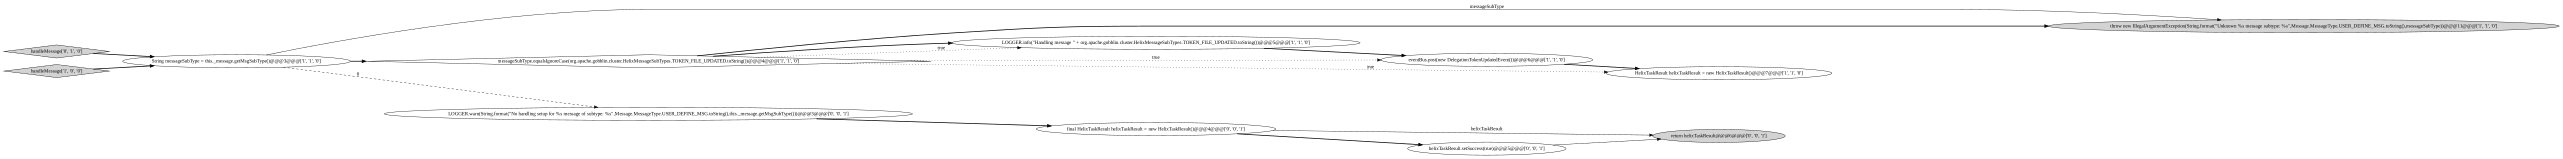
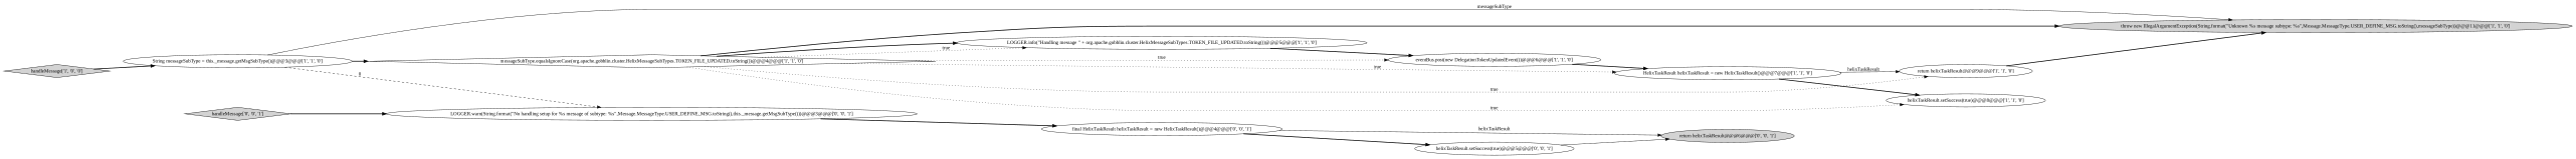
  digraph {
    fontname="Liberation Serif"
    rankdir=LR
    node [fillcolor=white fontname="Liberation Serif" shape=ellipse style=filled]
    edge [fontname="Liberation Serif" style=bold]
    n1 [label="messageSubType.equalsIgnoreCase(org.apache.gobblin.cluster.HelixMessageSubTypes.TOKEN_FILE_UPDATED.toString())@@@4@@@['1', '1', '0']" shape=diamond]
    n2 [label="LOGGER.info(\"Handling message \" + org.apache.gobblin.cluster.HelixMessageSubTypes.TOKEN_FILE_UPDATED.toString())@@@5@@@['1', '1', '0']"]
    n3 [fillcolor=lightgray label="throw new IllegalArgumentException(String.format(\"Unknown %s message subtype: %s\",Message.MessageType.USER_DEFINE_MSG.toString(),messageSubType))@@@11@@@['1', '1', '0']"]
    n4 [label="HelixTaskResult helixTaskResult = new HelixTaskResult()@@@7@@@['1', '1', '0']"]
    n5 [label="eventBus.post(new DelegationTokenUpdatedEvent())@@@6@@@['1', '1', '0']"]
+   n6 [label="return helixTaskResult@@@9@@@['1', '1', '0']"]
+   n7 [label="helixTaskResult.setSuccess(true)@@@8@@@['1', '1', '0']"]
    n8 [label="LOGGER.warn(String.format(\"No handling setup for %s message of subtype: %s\",Message.MessageType.USER_DEFINE_MSG.toString(),this._message.getMsgSubType()))@@@3@@@['0', '0', '1']"]
    n9 [label="final HelixTaskResult helixTaskResult = new HelixTaskResult()@@@4@@@['0', '0', '1']"]
    n10 [fillcolor=lightgray label="return helixTaskResult@@@6@@@['0', '0', '1']"]
    n11 [label="helixTaskResult.setSuccess(true)@@@5@@@['0', '0', '1']"]
-   n12 [fillcolor=lightgray label="handleMessage['0', '1', '0']" shape=diamond]
    n13 [label="String messageSubType = this._message.getMsgSubType()@@@3@@@['1', '1', '0']"]
    n14 [fillcolor=lightgray label="handleMessage['1', '0', '0']" shape=diamond]
+   n15 [fillcolor=lightgray label="handleMessage['0', '0', '1']" shape=diamond]
    n1 -> n2
    n1 -> n2 [label=true style=dotted]
    n1 -> n3
    n1 -> n4 [label=true style=dotted]
    n1 -> n5 [label=true style=dotted]
+   n1 -> n6 [label=true style=dotted]
+   n1 -> n7 [label=true style=dotted]
    n2 -> n5
+   n4 -> n6 [label=helixTaskResult style=solid]
+   n4 -> n7
    n5 -> n4
+   n6 -> n3
    n8 -> n9
    n9 -> n10 [label=helixTaskResult style=solid]
    n9 -> n11
    n11 -> n10 [style=solid]
-   n12 -> n13
    n13 -> n1
    n13 -> n3 [label=messageSubType style=solid]
    n13 -> n8 [label=0 style=dashed]
    n14 -> n13
+   n15 -> n8
  }
